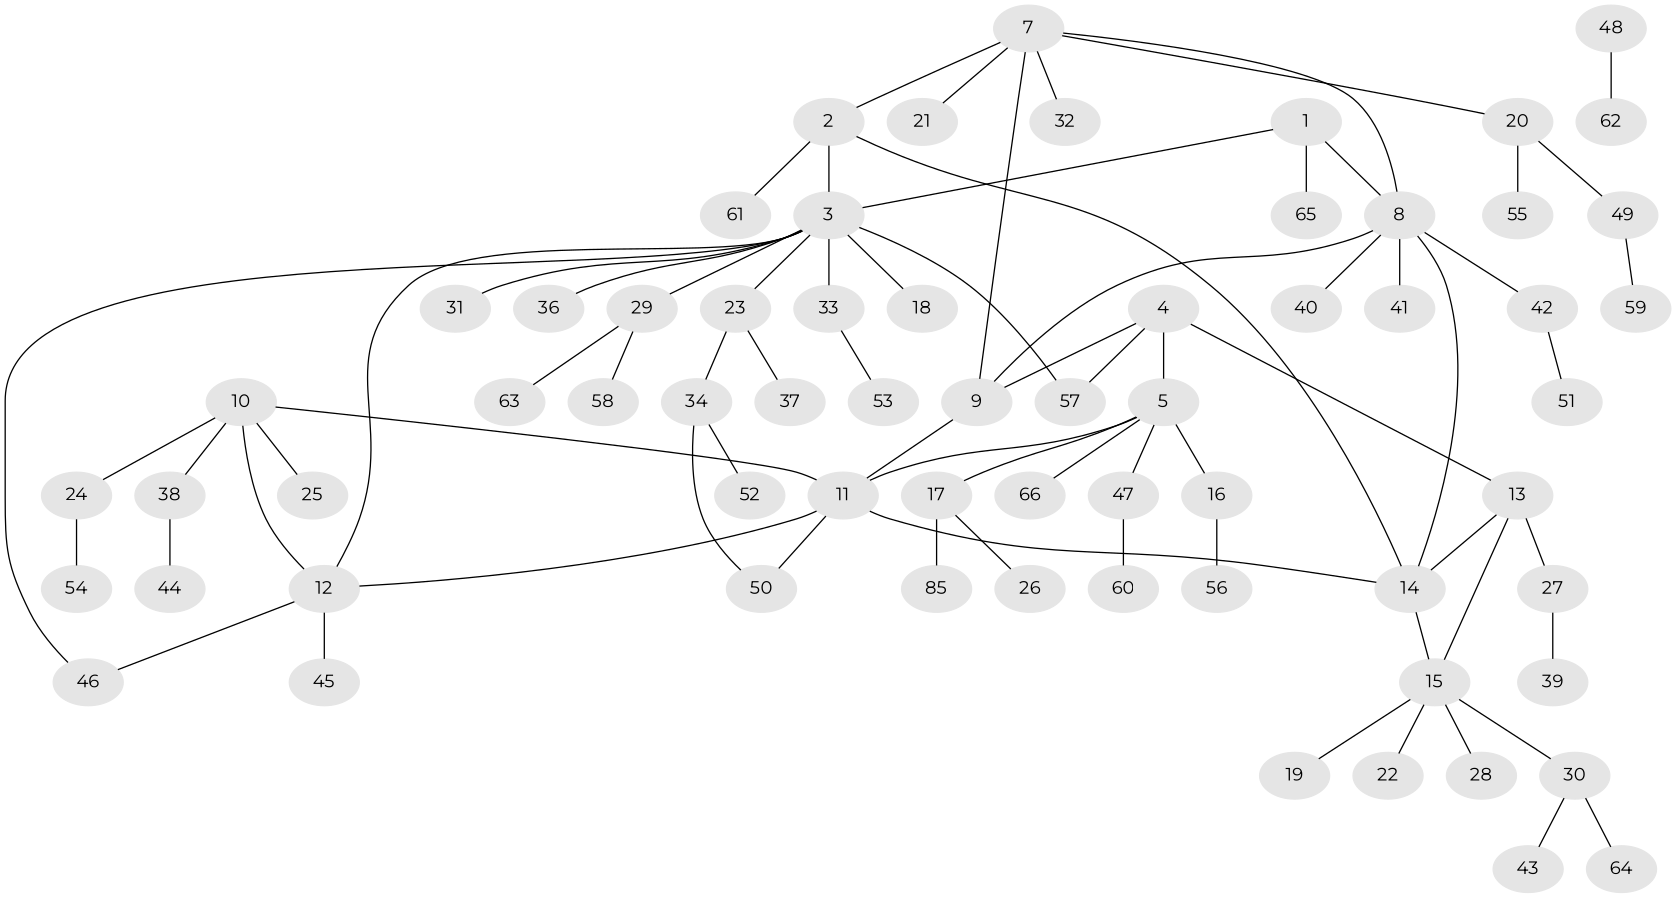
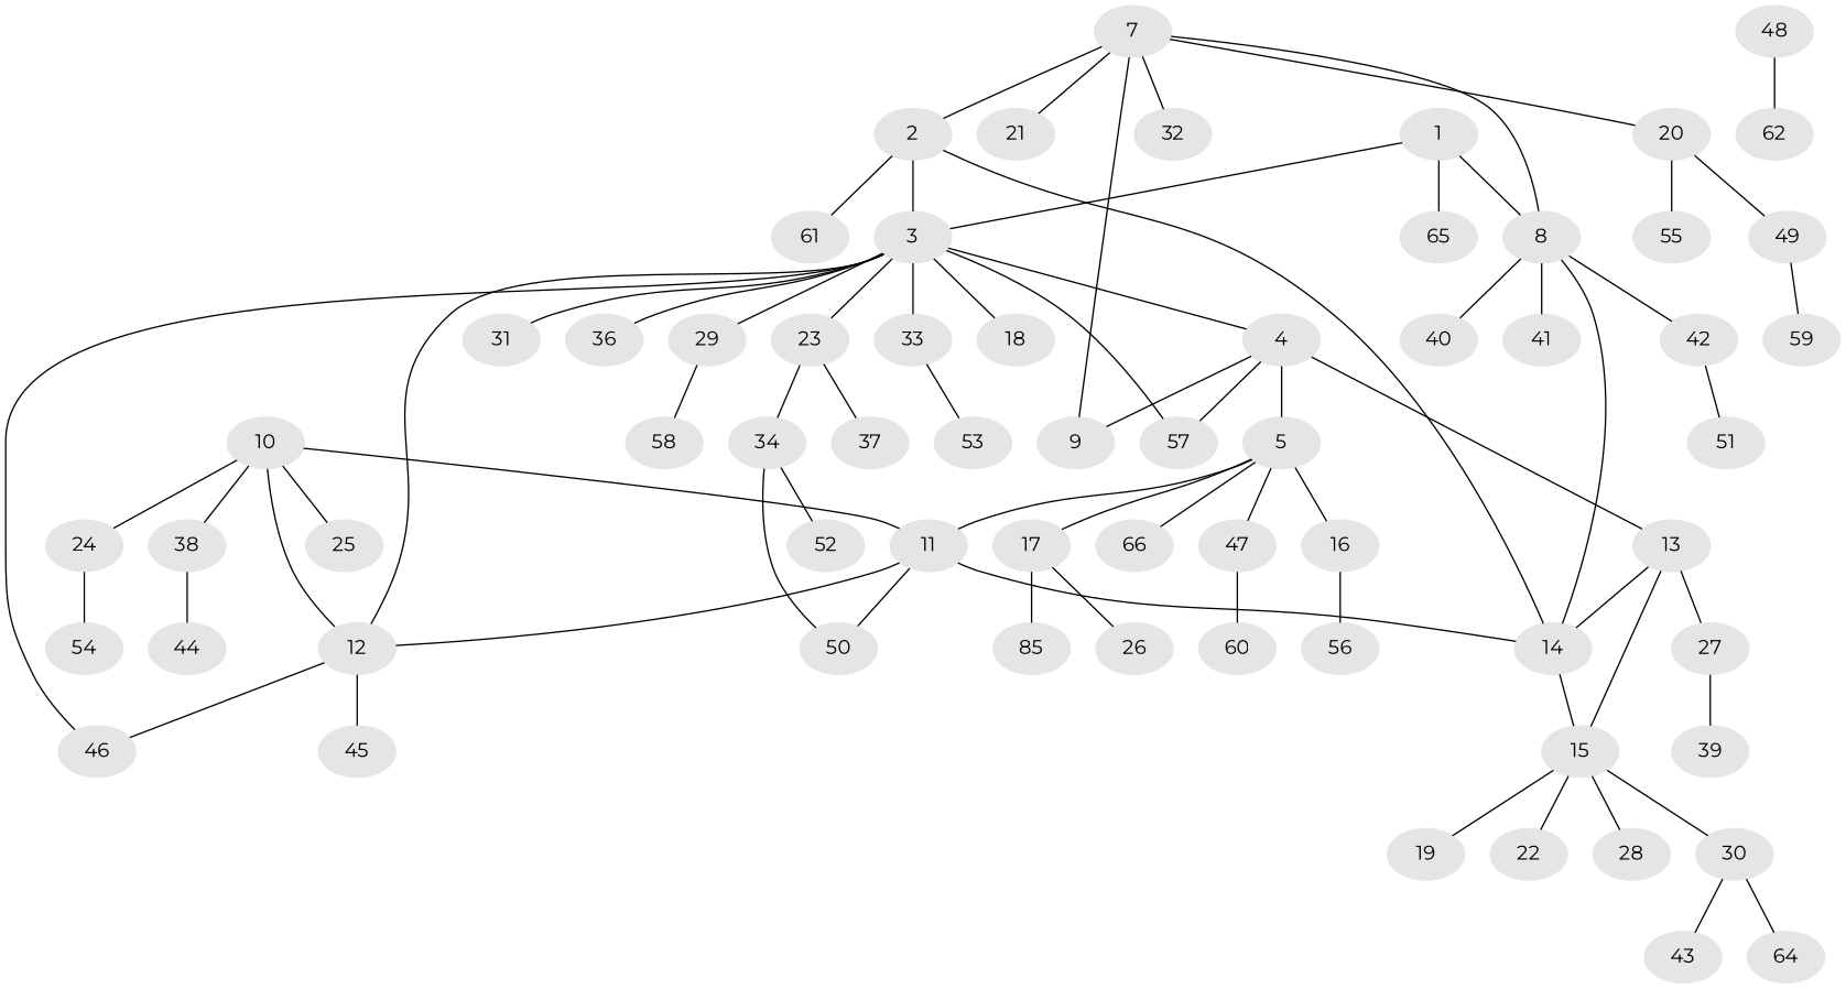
  graph {
    fontname=Montserrat
    node [color=gray90 fontname=Montserrat style=filled]
    edge [fontname=Montserrat]
    1
    3
    8
    65
    2
    14
    61
    4
    12
    18
    23
    29
    31
    33
    36
    46
    57
    9
    40
    41
    42
    15
    5
    13
    45
    34
    37
    58
-   63
    53
    11
    16
    17
    47
    66
    27
    50
    56
    26
    n40 [label=85]
    60
    48
    62
    7
    20
    21
    32
    49
    55
    51
    10
    24
    25
    38
    54
    44
    19
    22
    28
    30
    39
    43
    64
    59
    52
    1 -- 3
    1 -- 8
    1 -- 65
+   3 -- 4
    3 -- 12
    3 -- 18
    3 -- 23
    3 -- 29
    3 -- 31
    3 -- 33
    3 -- 36
    3 -- 46
    3 -- 57
    8 -- 14
-   8 -- 9
    8 -- 40
    8 -- 41
    8 -- 42
    2 -- 3
    2 -- 14
    2 -- 61
    14 -- 15
    4 -- 57
    4 -- 9
    4 -- 5
    4 -- 13
    12 -- 46
    12 -- 45
    23 -- 34
    23 -- 37
    29 -- 58
-   29 -- 63
    33 -- 53
-   9 -- 11
    42 -- 51
    15 -- 19
    15 -- 22
    15 -- 28
    15 -- 30
    5 -- 11
    5 -- 16
    5 -- 17
    5 -- 47
    5 -- 66
    13 -- 14
    13 -- 15
    13 -- 27
    34 -- 50
    34 -- 52
    11 -- 14
    11 -- 12
    11 -- 50
    16 -- 56
    17 -- 26
    17 -- n40
    47 -- 60
    27 -- 39
    48 -- 62
    7 -- 8
    7 -- 2
    7 -- 9
    7 -- 20
    7 -- 21
    7 -- 32
    20 -- 49
    20 -- 55
    49 -- 59
    10 -- 12
    10 -- 11
    10 -- 24
    10 -- 25
    10 -- 38
    24 -- 54
    38 -- 44
    30 -- 43
    30 -- 64
  }
